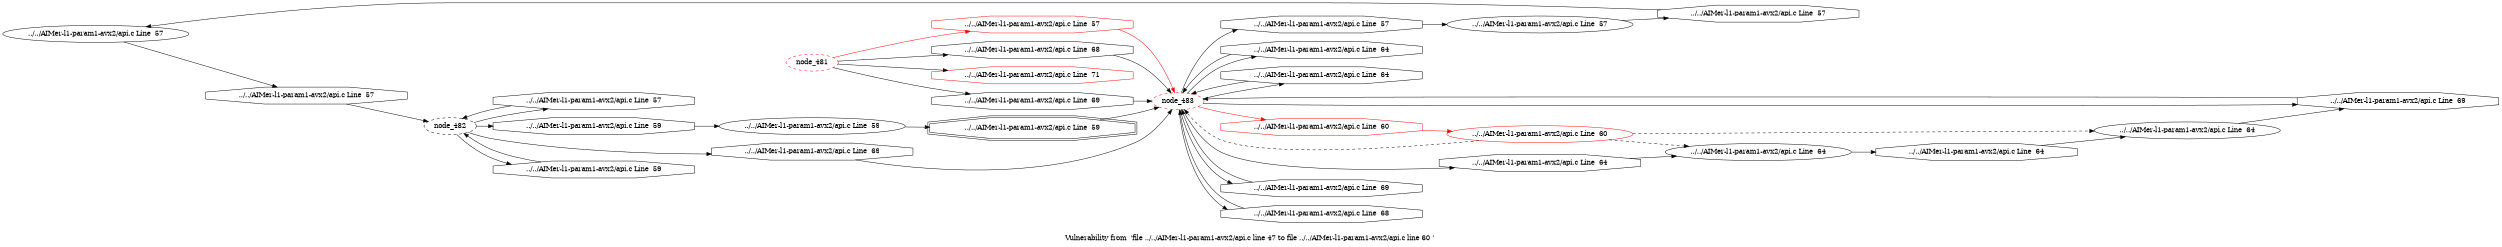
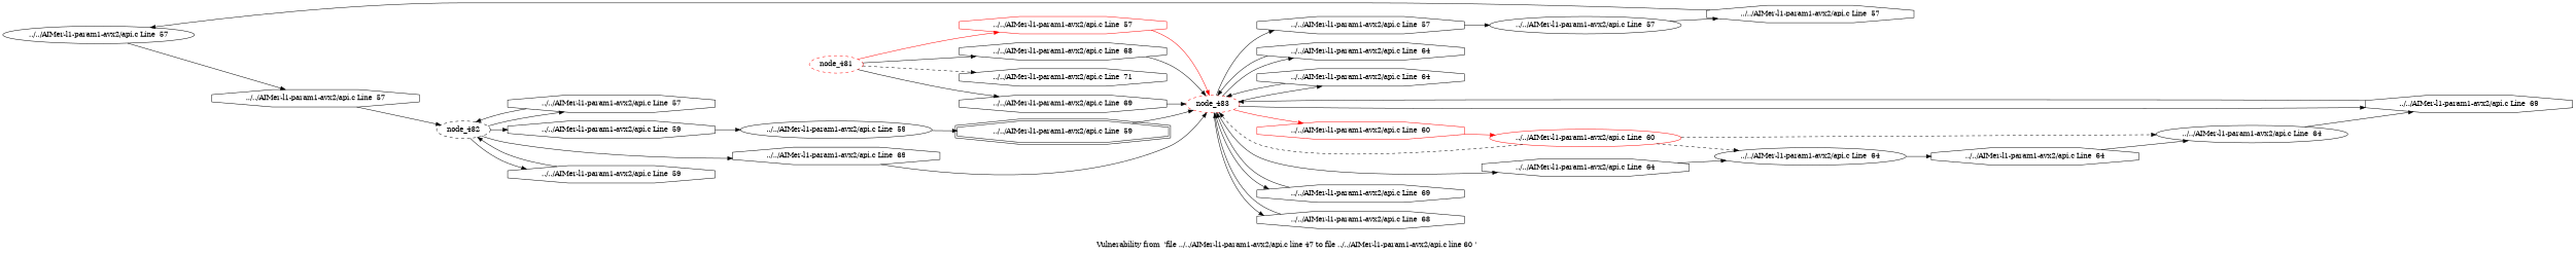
  digraph {
    label="Vulnerability from  'file ../../AIMer-l1-param1-avx2/api.c line 47 to file ../../AIMer-l1-param1-avx2/api.c line 60 ' "
    rankdir=LR
    node [shape=octagon style=solid]
    n1 [label="../../AIMer-l1-param1-avx2/api.c Line  57" shape=ellipse]
    n2 [label="../../AIMer-l1-param1-avx2/api.c Line  57"]
    node_482 [shape=ellipse style=dashed]
    n4 [label="../../AIMer-l1-param1-avx2/api.c Line  69"]
    n5 [label="../../AIMer-l1-param1-avx2/api.c Line  57"]
    n6 [label="../../AIMer-l1-param1-avx2/api.c Line  59"]
    n7 [label="../../AIMer-l1-param1-avx2/api.c Line  59"]
    n8 [label="../../AIMer-l1-param1-avx2/api.c Line  64"]
    node_483 [color=red shape=ellipse style=dashed]
    n10 [label="../../AIMer-l1-param1-avx2/api.c Line  69"]
    n11 [label="../../AIMer-l1-param1-avx2/api.c Line  64"]
    n12 [label="../../AIMer-l1-param1-avx2/api.c Line  57"]
    n13 [label="../../AIMer-l1-param1-avx2/api.c Line  69"]
    n14 [label="../../AIMer-l1-param1-avx2/api.c Line  68"]
    n15 [color=red label="../../AIMer-l1-param1-avx2/api.c Line  60"]
    n16 [label="../../AIMer-l1-param1-avx2/api.c Line  64"]
    n17 [label="../../AIMer-l1-param1-avx2/api.c Line  64" shape=ellipse]
    n18 [label="../../AIMer-l1-param1-avx2/api.c Line  57" shape=ellipse]
    n19 [color=red label="../../AIMer-l1-param1-avx2/api.c Line  60" shape=ellipse]
    n20 [label="../../AIMer-l1-param1-avx2/api.c Line  64" shape=ellipse]
    n21 [label="../../AIMer-l1-param1-avx2/api.c Line  64"]
    n22 [label="../../AIMer-l1-param1-avx2/api.c Line  57"]
    n23 [color=red label="../../AIMer-l1-param1-avx2/api.c Line  57"]
    n24 [label="../../AIMer-l1-param1-avx2/api.c Line  59" shape=ellipse]
    n25 [label="../../AIMer-l1-param1-avx2/api.c Line  59" shape=doubleoctagon]
    node_481 [color=red shape=ellipse style=dashed]
    n27 [label="../../AIMer-l1-param1-avx2/api.c Line  68"]
-   n28 [label="../../AIMer-l1-param1-avx2/api.c Line  71" color=red]
+   n28 [label="../../AIMer-l1-param1-avx2/api.c Line  71"]
    n29 [label="../../AIMer-l1-param1-avx2/api.c Line  69"]
    n1 -> n2
    n2 -> node_482
    node_482 -> n4
    node_482 -> n5
    node_482 -> n6
    node_482 -> n7
    n4 -> node_483
    n5 -> node_482
    n6 -> node_482
    n7 -> n24
    n8 -> node_483
    node_483 -> n8
    node_483 -> n10
    node_483 -> n11
    node_483 -> n12
    node_483 -> n13
    node_483 -> n14
    node_483 -> n15 [color=red]
    node_483 -> n16
    n10 -> node_483
    n11 -> n17
    n12 -> n18
    n13 -> node_483
    n14 -> node_483
    n15 -> n19 [color=red]
    n16 -> node_483
    n17 -> n21
    n18 -> n22
    n19 -> node_483 [style=dashed]
    n19 -> n17 [style=dashed]
    n19 -> n20 [style=dashed]
    n20 -> n10
    n21 -> n20
    n22 -> n1
    n23 -> node_483 [color=red]
    n24 -> n25
    n25 -> node_483
    node_481 -> n23 [color=red]
    node_481 -> n27
-   node_481 -> n28
+   node_481 -> n28 [style=dashed]
    node_481 -> n29
    n27 -> node_483
    n29 -> node_483
  }
